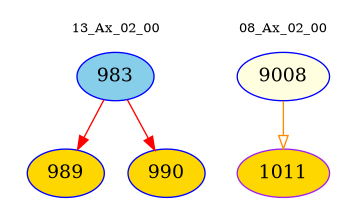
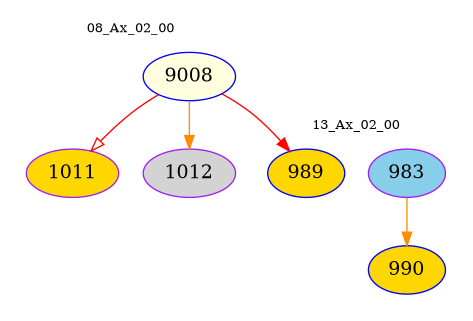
  digraph {
    node [color=blue fillcolor=gold style=filled]
    edge [arrowhead=normal color=red]
-   n1 [fillcolor=skyblue label=983]
+   n1 [color=purple fillcolor=skyblue label=983]
    n2 [label=989]
    n3 [label=990]
    n4 [fillcolor=lightyellow label=9008]
    n5 [color=purple label=1011]
+   n6 [color=purple fillcolor=lightgrey label=1012]
    subgraph cluster_1 {
      color=white
      fontsize=10
      label="13_Ax_02_00"
      n1
      n2
      n3
    }
    subgraph cluster_2 {
      color=white
      fontsize=10
      label="08_Ax_02_00"
      n4
      n5
+     n6
    }
-   n1 -> n2
-   n1 -> n3
-   n4 -> n5 [arrowhead=onormal color=darkorange]
+   n4 -> n2
+   n1 -> n3 [color=darkorange]
+   n4 -> n5 [arrowhead=onormal]
+   n4 -> n6 [color=darkorange]
  }
